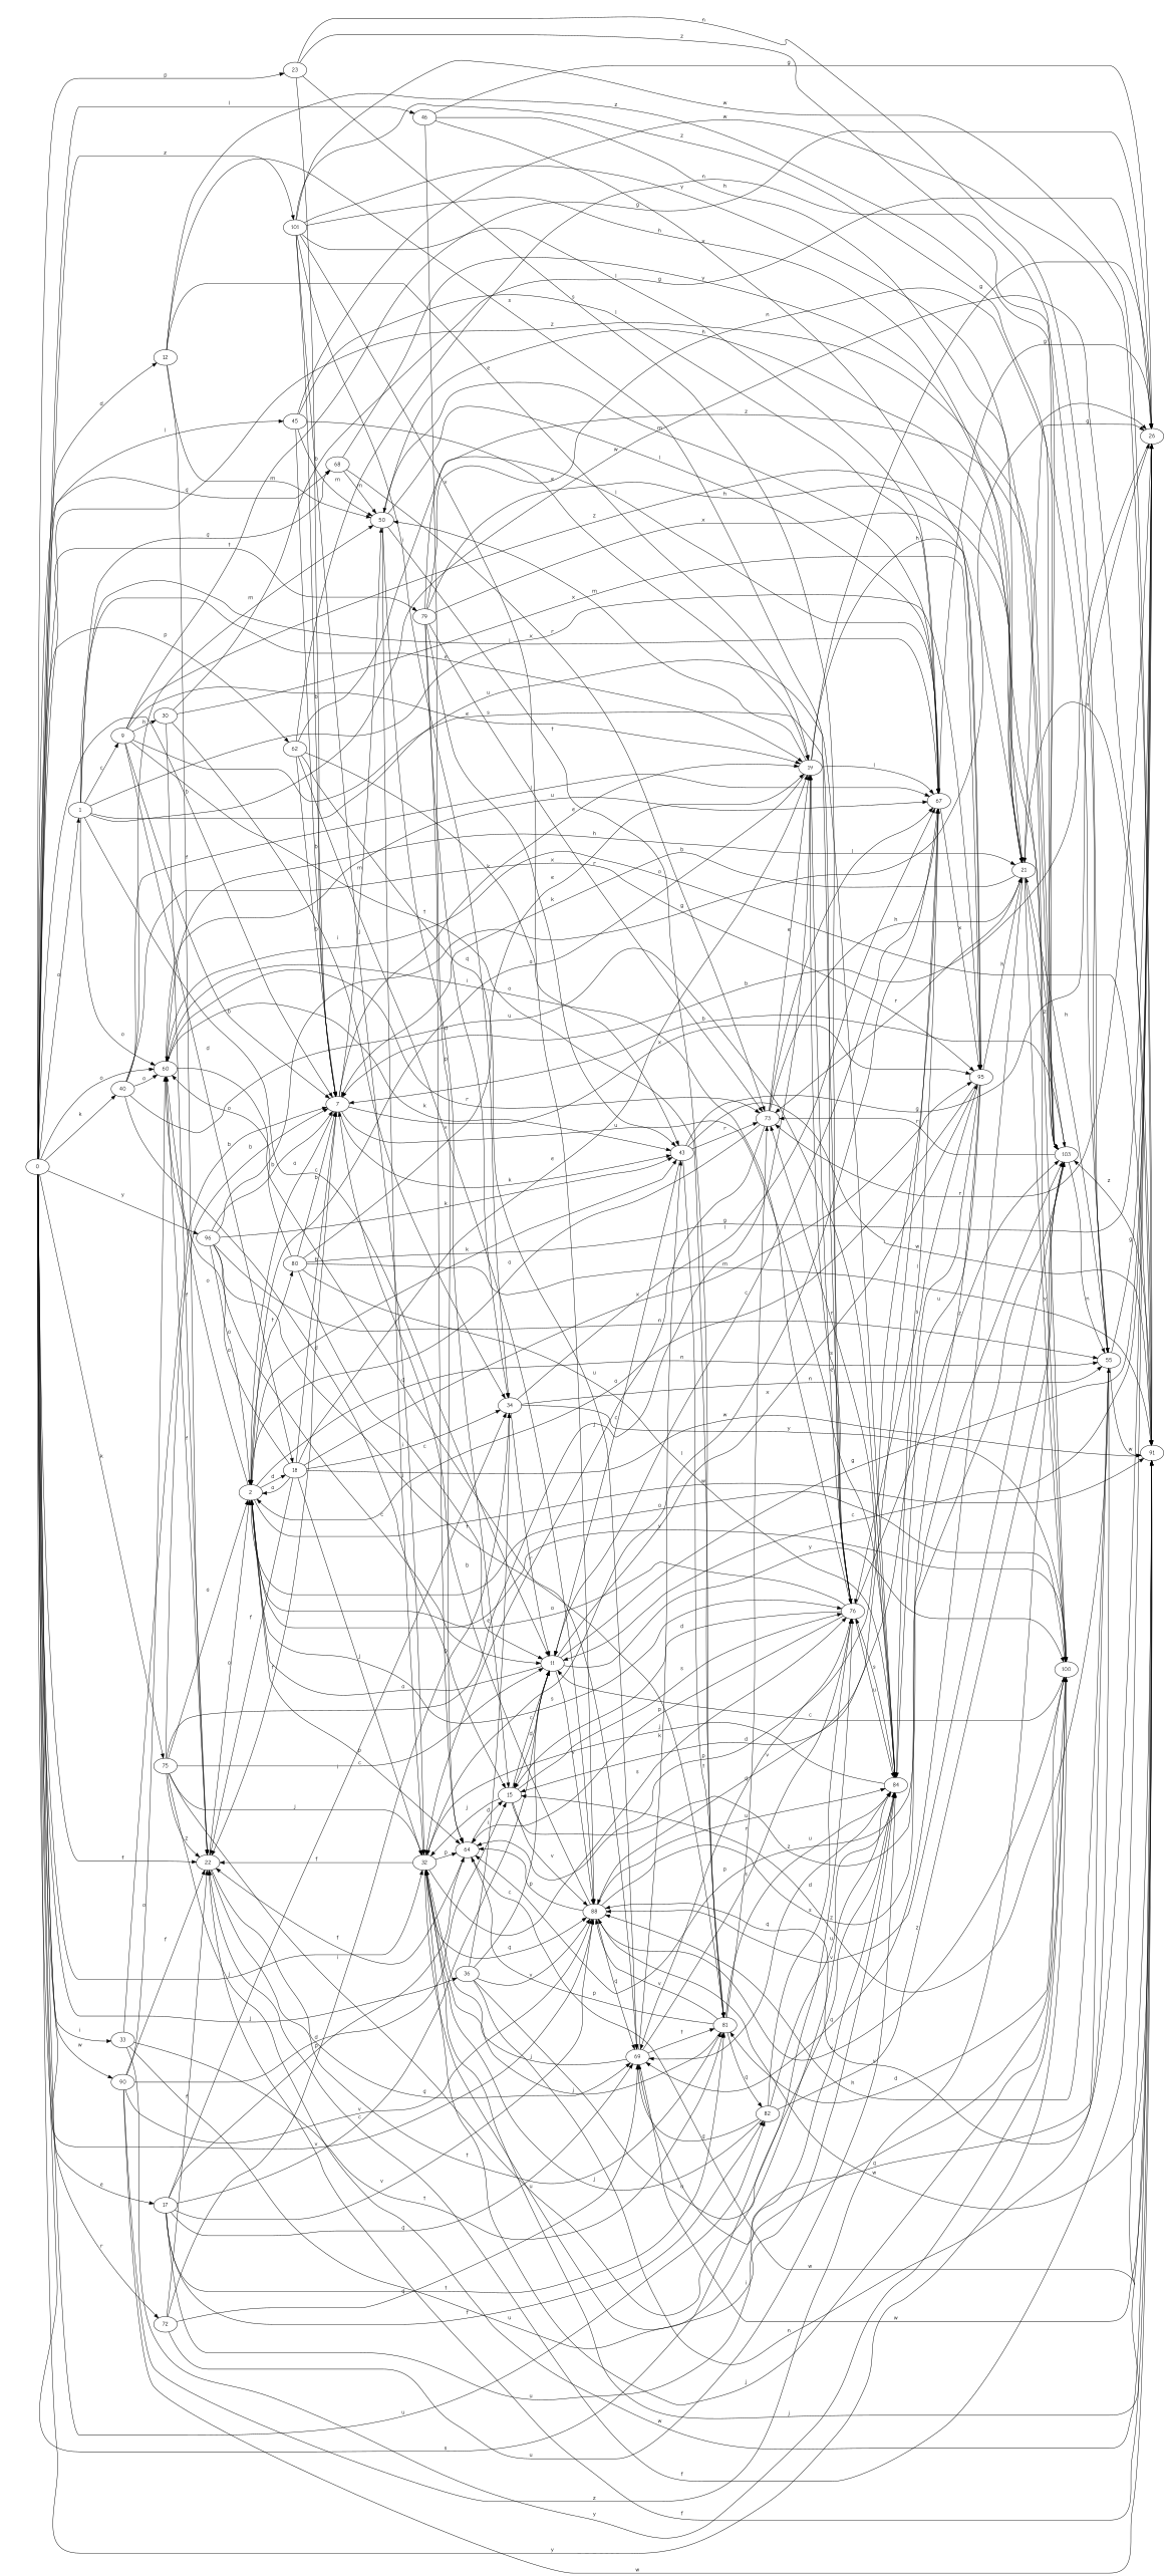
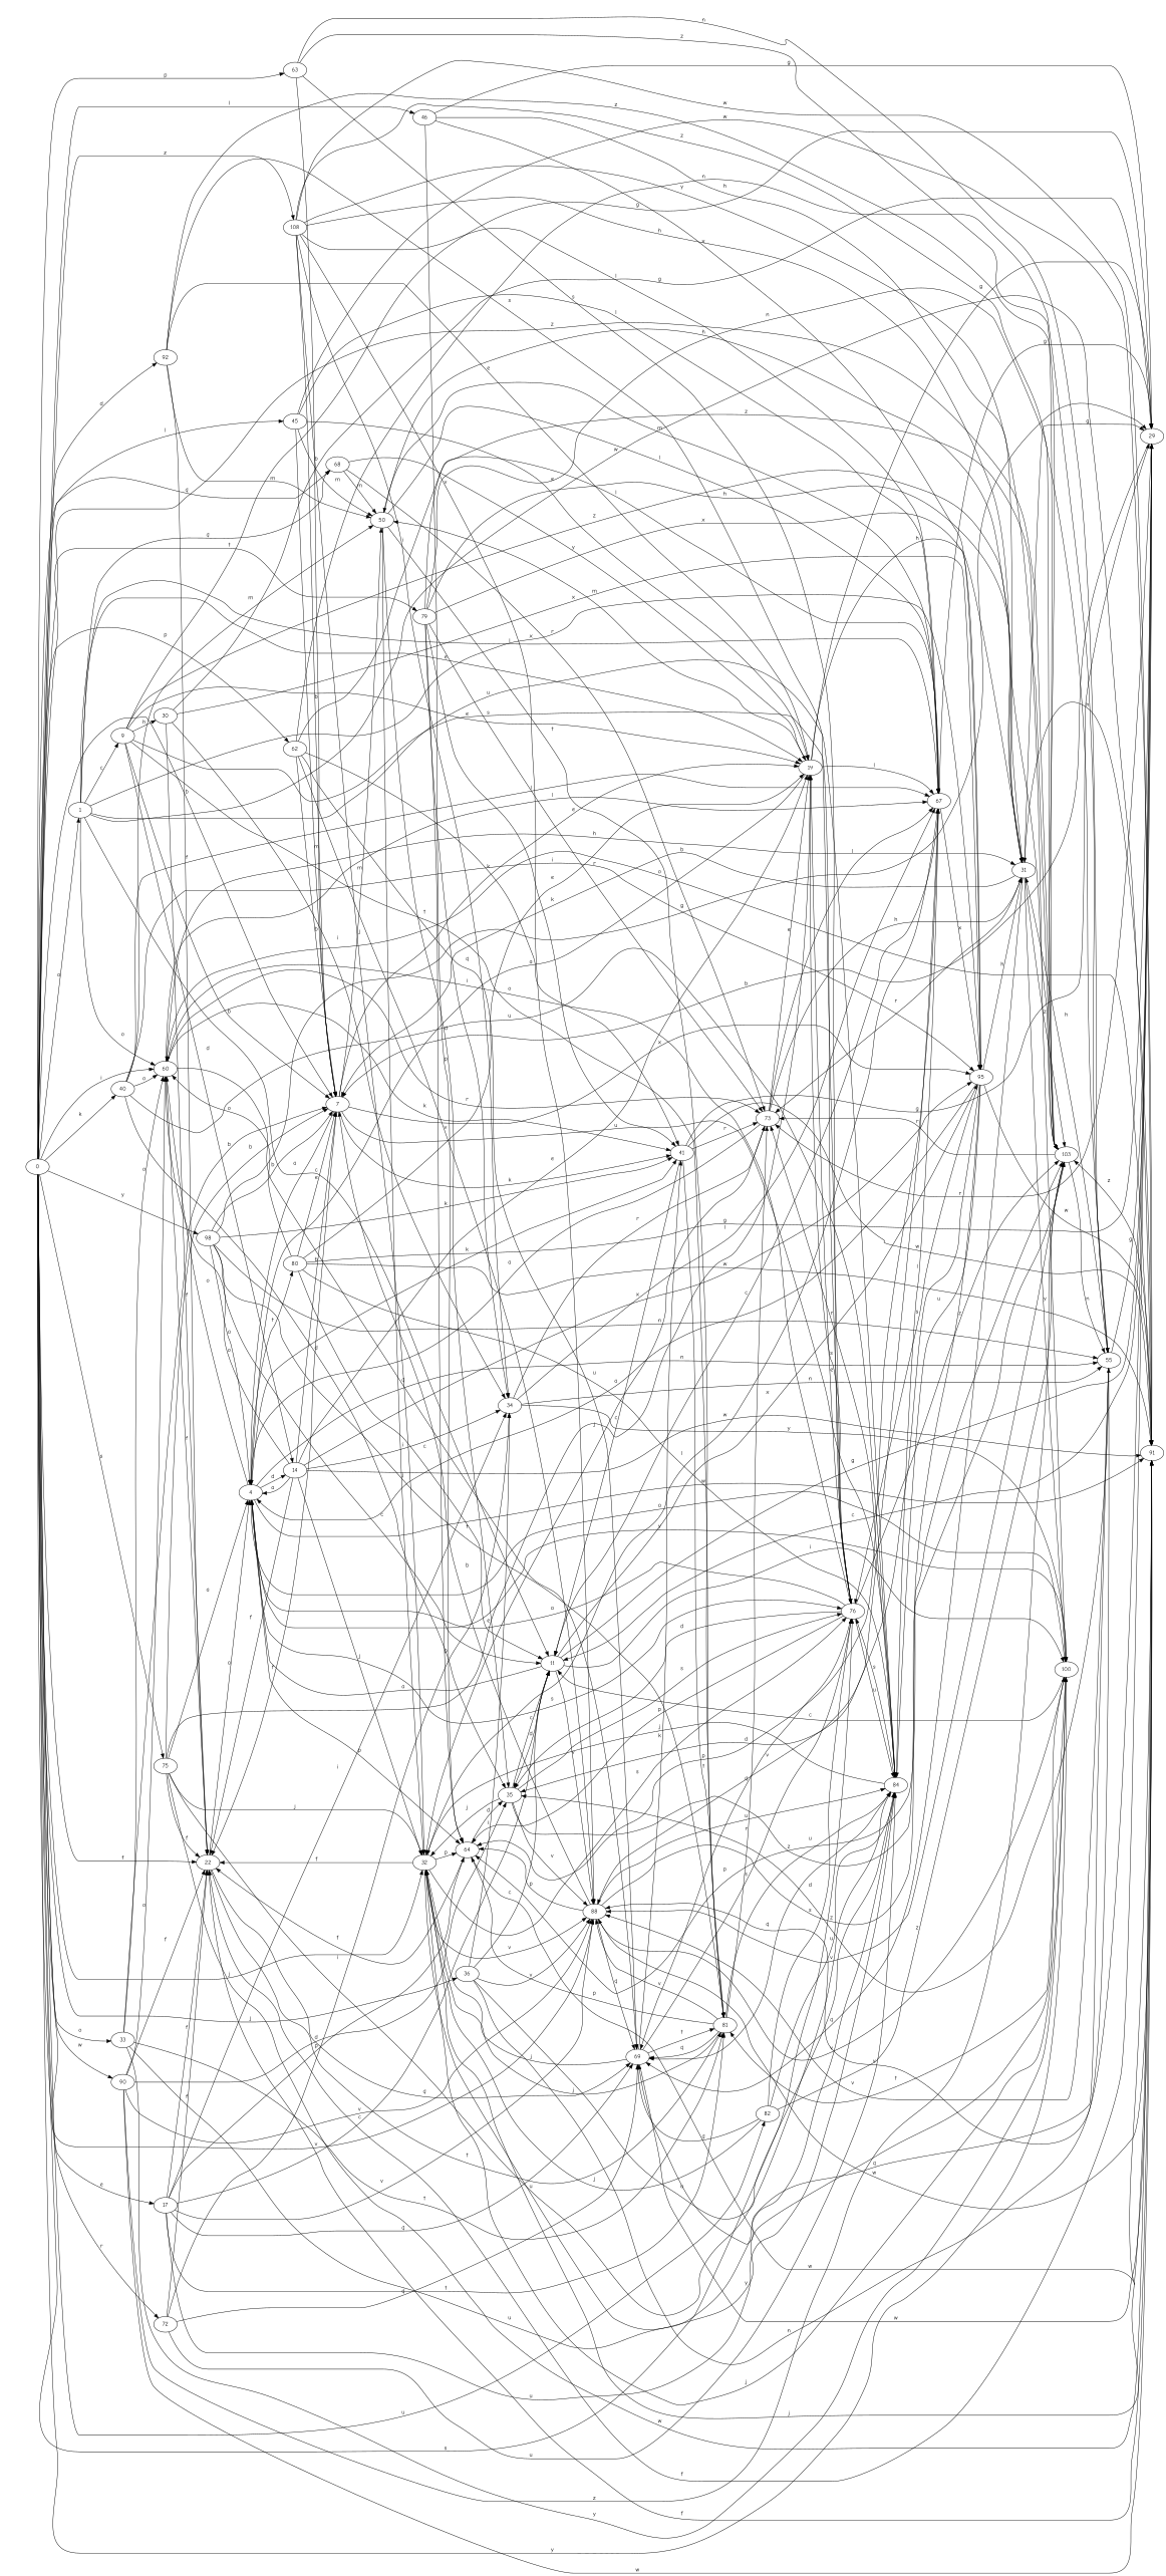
  strict digraph {
    fontname="Comic Neue"
    rankdir=LR
    node [fontname="Comic Neue"]
    edge [fontname="Comic Neue"]
    0
    1
    7
-   12
+   12 [label=92]
    17
    22
    33
    36
    n9 [label=32]
    40
    45
    46
    60
    62
-   63 [label=23]
+   63
    68
    72
    75
    76
    79
    82
    88
    90
-   96
+   96 [label=98]
    100
-   101
+   101 [label=108]
    103
    9
    11
    19
    n31 [label=67]
    84
    91
    95
-   43
-   4 [label=2]
+   43 [label=41]
+   4
    50
    64
    81
    34
    69
    55
-   15
-   26
+   15 [label=35]
+   26 [label=29]
    73
-   31 [label=21]
-   14 [label=18]
+   31
+   14
    30
    80
    0 -> 1 [label=a]
    0 -> 7 [label=b]
    0 -> 12 [label=d]
    0 -> 17 [label=e]
    0 -> 22 [label=f]
-   0 -> 33 [label=i]
+   0 -> 33 [label=o]
    0 -> 36 [label=j]
    0 -> n9 [label=j]
    0 -> 40 [label=k]
    0 -> 45 [label=l]
    0 -> 46 [label=l]
-   0 -> 60 [label=o]
+   0 -> 60 [label=i]
    0 -> 62 [label=p]
    0 -> 63 [label=p]
    0 -> 68 [label=q]
    0 -> 72 [label=r]
-   0 -> 75 [label=k]
+   0 -> 75 [label=s]
    0 -> 76 [label=s]
    0 -> 79 [label=t]
    0 -> 82 [label=u]
    0 -> 88 [label=v]
    0 -> 90 [label=w]
    0 -> 96 [label=y]
    0 -> 100 [label=y]
    0 -> 101 [label=z]
    0 -> 103 [label=z]
    1 -> 60 [label=o]
    1 -> 68 [label=q]
    1 -> 9 [label=c]
    1 -> 11 [label=c]
    1 -> 19 [label=e]
    1 -> n31 [label=l]
    1 -> 84 [label=u]
    1 -> 91 [label=w]
    1 -> 95 [label=x]
    7 -> 22 [label=f]
    7 -> 19 [label=e]
    7 -> 84 [label=u]
    7 -> 95 [label=x]
    7 -> 43 [label=k]
    7 -> 4 [label=a]
    7 -> 50 [label=m]
    12 -> 22 [label=f]
    12 -> 76 [label=s]
    12 -> 103 [label=z]
    12 -> 19 [label=e]
    12 -> 50 [label=m]
-   17 -> 82 [label=f]
+   17 -> 22 [label=f]
    17 -> 88 [label=v]
    17 -> 11 [label=c]
    17 -> 84 [label=u]
    17 -> 64 [label=p]
    17 -> 81 [label=t]
    17 -> 34 [label=i]
    17 -> 69 [label=q]
    22 -> 4 [label=a]
    22 -> 81 [label=t]
    22 -> 69 [label=q]
    33 -> 7 [label=b]
+   33 -> 60 [label=o]
    33 -> 100 [label=y]
    33 -> 84 [label=u]
    33 -> 81 [label=t]
    36 -> 88 [label=v]
    36 -> 11 [label=c]
    36 -> 84 [label=u]
    36 -> 34 [label=i]
    36 -> 55 [label=n]
    n9 -> 22 [label=f]
    n9 -> 76 [label=s]
-   n9 -> 88 [label=q]
-   n9 -> 100 [label=i]
+   n9 -> 88 [label=v]
+   n9 -> 100 [label=y]
    n9 -> n31 [label=l]
    n9 -> 64 [label=p]
    40 -> 60 [label=o]
    40 -> n31 [label=l]
    40 -> 84 [label=u]
-   40 -> 95 [label=x]
+   40 -> 95 [label=i]
    40 -> 50 [label=m]
    40 -> 15 [label=d]
-   45 -> 7 [label=b]
+   45 -> 7 [label=m]
    45 -> 19 [label=e]
    45 -> n31 [label=l]
    45 -> 91 [label=w]
    45 -> 50 [label=m]
    46 -> 95 [label=x]
    46 -> 64 [label=p]
    46 -> 26 [label=g]
    46 -> 31 [label=h]
    60 -> 22 [label=f]
-   60 -> n31 [label=u]
+   60 -> n31 [label=l]
    60 -> 43 [label=k]
    60 -> 69 [label=q]
    60 -> 73 [label=r]
    60 -> 31 [label=h]
    62 -> 7 [label=b]
    62 -> 88 [label=v]
    62 -> n31 [label=l]
    62 -> 43 [label=k]
    62 -> 69 [label=q]
    62 -> 55 [label=n]
    63 -> 7 [label=b]
    63 -> 76 [label=s]
    63 -> 103 [label=z]
    63 -> 55 [label=n]
-   68 -> 100 [label=y]
+   68 -> 19 [label=y]
    68 -> 50 [label=m]
    68 -> 73 [label=r]
    72 -> 22 [label=f]
    72 -> 84 [label=u]
    72 -> 34 [label=i]
    72 -> 69 [label=q]
    75 -> 7 [label=b]
-   75 -> 22 [label=z]
+   75 -> 22 [label=f]
    75 -> n9 [label=j]
-   75 -> 11 [label=c]
    75 -> 19 [label=e]
    75 -> 84 [label=u]
    75 -> 91 [label=w]
    75 -> 4 [label=a]
    76 -> 60 [label=o]
    76 -> 103 [label=z]
    76 -> 19 [label=e]
    76 -> 84 [label=u]
    76 -> 4 [label=a]
    76 -> 64 [label=p]
    76 -> 69 [label=q]
    76 -> 15 [label=d]
    79 -> 103 [label=z]
    79 -> 95 [label=x]
    79 -> 43 [label=k]
    79 -> 64 [label=p]
    79 -> 34 [label=i]
    79 -> 55 [label=n]
    79 -> 73 [label=r]
    79 -> 31 [label=h]
    82 -> n9 [label=j]
    82 -> 76 [label=s]
    82 -> 103 [label=z]
    82 -> 84 [label=u]
    82 -> 69 [label=q]
    88 -> 7 [label=b]
    88 -> 103 [label=z]
    88 -> 84 [label=u]
    88 -> 91 [label=w]
    88 -> 64 [label=p]
    88 -> 69 [label=q]
    90 -> 22 [label=f]
    90 -> 60 [label=o]
    90 -> 88 [label=v]
    90 -> 103 [label=z]
    90 -> 91 [label=w]
    90 -> 15 [label=d]
    96 -> 7 [label=b]
    96 -> 11 [label=c]
    96 -> 43 [label=k]
    96 -> 4 [label=a]
    96 -> 81 [label=t]
    96 -> 55 [label=n]
    96 -> 26 [label=g]
    100 -> n9 [label=j]
    100 -> 88 [label=v]
    100 -> 11 [label=c]
    100 -> 4 [label=a]
-   100 -> 81 [label=d]
+   100 -> 81 [label=t]
    101 -> 7 [label=b]
    101 -> n9 [label=j]
    101 -> 88 [label=v]
    101 -> 100 [label=y]
    101 -> 103 [label=z]
    101 -> n31 [label=l]
    101 -> 91 [label=w]
    101 -> 34 [label=i]
    101 -> 31 [label=h]
-   103 -> 7 [label=b]
    103 -> 88 [label=v]
    103 -> 55 [label=n]
    103 -> 73 [label=r]
    9 -> 7 [label=b]
    9 -> 76 [label=s]
    9 -> 103 [label=z]
    9 -> 19 [label=e]
    9 -> 81 [label=t]
    9 -> 26 [label=g]
    9 -> 14 [label=d]
    9 -> 30 [label=h]
    11 -> 88 [label=v]
-   11 -> 100 [label=y]
+   11 -> 100 [label=i]
    11 -> 95 [label=x]
    11 -> 4 [label=a]
    11 -> 15 [label=d]
    11 -> 26 [label=g]
    19 -> 76 [label=s]
    19 -> n31 [label=l]
    19 -> 4 [label=a]
    19 -> 50 [label=m]
    19 -> 26 [label=g]
    19 -> 31 [label=h]
    n31 -> 88 [label=v]
    n31 -> 11 [label=c]
    n31 -> 95 [label=x]
    n31 -> 50 [label=m]
    n31 -> 64 [label=p]
    n31 -> 26 [label=g]
    84 -> n9 [label=j]
    84 -> 76 [label=s]
    84 -> n31 [label=l]
    84 -> 69 [label=q]
    84 -> 73 [label=r]
    91 -> 22 [label=f]
    91 -> n9 [label=j]
    91 -> 60 [label=o]
    91 -> 103 [label=z]
    91 -> 31 [label=h]
    95 -> 76 [label=s]
    95 -> 84 [label=u]
-   55 -> 91 [label=w]
+   95 -> 91 [label=w]
    95 -> 4 [label=a]
    95 -> 64 [label=p]
    95 -> 15 [label=d]
    95 -> 31 [label=h]
    43 -> 11 [label=c]
    43 -> 91 [label=w]
    43 -> 81 [label=t]
    43 -> 26 [label=g]
    43 -> 73 [label=r]
    4 -> 60 [label=o]
    4 -> 76 [label=s]
    4 -> 100 [label=y]
    4 -> 91 [label=w]
    4 -> 43 [label=k]
    4 -> 64 [label=p]
    4 -> 55 [label=n]
    4 -> 14 [label=d]
    4 -> 80 [label=t]
    50 -> n9 [label=j]
    50 -> n31 [label=l]
    50 -> 81 [label=t]
    50 -> 15 [label=d]
    50 -> 31 [label=h]
    64 -> 22 [label=f]
    64 -> 91 [label=w]
    64 -> 15 [label=d]
    81 -> n9 [label=j]
    81 -> 88 [label=v]
    81 -> 84 [label=u]
    81 -> 64 [label=p]
-   81 -> 82 [label=q]
+   81 -> 69 [label=q]
    81 -> 73 [label=r]
    34 -> 100 [label=y]
    34 -> n31 [label=l]
    34 -> 55 [label=n]
-   34 -> 11 [label=r]
+   34 -> 73 [label=r]
    69 -> n9 [label=j]
    69 -> 76 [label=s]
    69 -> 91 [label=w]
    69 -> 43 [label=k]
    69 -> 81 [label=t]
-   55 -> 88 [label=h]
+   55 -> 88 [label=v]
    55 -> 69 [label=q]
    55 -> 15 [label=d]
    55 -> 26 [label=g]
    55 -> 31 [label=h]
    15 -> n9 [label=j]
    15 -> 76 [label=s]
    15 -> 88 [label=v]
    15 -> 103 [label=z]
    15 -> 11 [label=c]
    26 -> 7 [label=b]
    26 -> 22 [label=f]
    26 -> 88 [label=v]
    26 -> 11 [label=c]
    26 -> 73 [label=r]
    73 -> n9 [label=j]
    73 -> 19 [label=e]
    73 -> n31 [label=l]
    73 -> 4 [label=a]
    73 -> 31 [label=h]
    31 -> 7 [label=b]
    31 -> 100 [label=y]
    31 -> 103 [label=z]
    31 -> 69 [label=q]
    31 -> 26 [label=g]
    31 -> 73 [label=r]
    14 -> 7 [label=b]
    14 -> 22 [label=f]
    14 -> n9 [label=j]
    14 -> 60 [label=o]
    14 -> 19 [label=e]
    14 -> 91 [label=w]
    14 -> 95 [label=x]
    14 -> 4 [label=a]
    14 -> 34 [label=i]
    30 -> 22 [label=f]
    30 -> 95 [label=x]
    30 -> 34 [label=i]
    30 -> 26 [label=g]
-   80 -> 7 [label=b]
+   80 -> 7 [label=e]
    80 -> 60 [label=o]
    80 -> 11 [label=c]
    80 -> 19 [label=e]
    80 -> 84 [label=u]
-   80 -> 91 [label=m]
+   80 -> 91 [label=w]
    80 -> 26 [label=g]
  }
